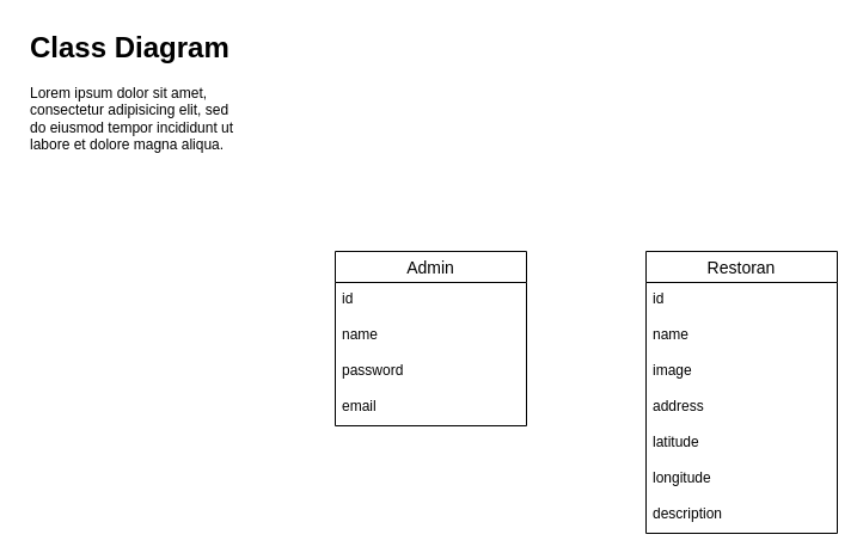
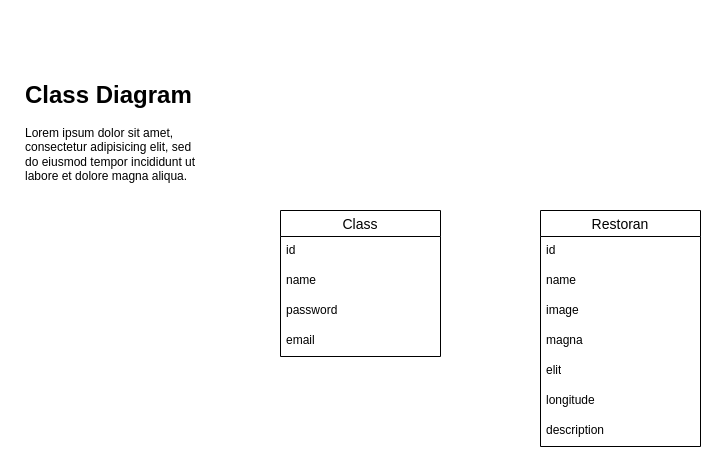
  <mxCell id="0" />
  <mxCell id="1" parent="0" />
- <mxCell id="2" value="Admin" style="swimlane;fontStyle=0;childLayout=stackLayout;horizontal=1;startSize=26;horizontalStack=0;resizeParent=1;resizeParentMax=0;resizeLast=0;collapsible=1;marginBottom=0;align=center;fontSize=14;" parent="1" vertex="1"><mxGeometry x="280" y="210" width="160" height="146" as="geometry" /></mxCell>
+ <mxCell id="2" value="Class" style="swimlane;fontStyle=0;childLayout=stackLayout;horizontal=1;startSize=26;horizontalStack=0;resizeParent=1;resizeParentMax=0;resizeLast=0;collapsible=1;marginBottom=0;align=center;fontSize=14;" parent="1" vertex="1"><mxGeometry x="280" y="210" width="160" height="146" as="geometry" /></mxCell>
  <mxCell id="3" value="id" style="text;strokeColor=none;fillColor=none;spacingLeft=4;spacingRight=4;overflow=hidden;rotatable=0;points=[[0,0.5],[1,0.5]];portConstraint=eastwest;fontSize=12;whiteSpace=wrap;html=1;" parent="2" vertex="1"><mxGeometry y="26" width="160" height="30" as="geometry" /></mxCell>
  <mxCell id="4" value="name" style="text;strokeColor=none;fillColor=none;spacingLeft=4;spacingRight=4;overflow=hidden;rotatable=0;points=[[0,0.5],[1,0.5]];portConstraint=eastwest;fontSize=12;whiteSpace=wrap;html=1;" parent="2" vertex="1"><mxGeometry y="56" width="160" height="30" as="geometry" /></mxCell>
  <mxCell id="5" value="password" style="text;strokeColor=none;fillColor=none;spacingLeft=4;spacingRight=4;overflow=hidden;rotatable=0;points=[[0,0.5],[1,0.5]];portConstraint=eastwest;fontSize=12;whiteSpace=wrap;html=1;" parent="2" vertex="1"><mxGeometry y="86" width="160" height="30" as="geometry" /></mxCell>
  <mxCell id="6" value="email" style="text;strokeColor=none;fillColor=none;spacingLeft=4;spacingRight=4;overflow=hidden;rotatable=0;points=[[0,0.5],[1,0.5]];portConstraint=eastwest;fontSize=12;whiteSpace=wrap;html=1;" vertex="1" parent="2"><mxGeometry y="116" width="160" height="30" as="geometry" /></mxCell>
  <mxCell id="7" value="Restoran" style="swimlane;fontStyle=0;childLayout=stackLayout;horizontal=1;startSize=26;horizontalStack=0;resizeParent=1;resizeParentMax=0;resizeLast=0;collapsible=1;marginBottom=0;align=center;fontSize=14;" parent="1" vertex="1"><mxGeometry x="540" y="210" width="160" height="236" as="geometry" /></mxCell>
  <mxCell id="8" value="id" style="text;strokeColor=none;fillColor=none;spacingLeft=4;spacingRight=4;overflow=hidden;rotatable=0;points=[[0,0.5],[1,0.5]];portConstraint=eastwest;fontSize=12;whiteSpace=wrap;html=1;" parent="7" vertex="1"><mxGeometry y="26" width="160" height="30" as="geometry" /></mxCell>
  <mxCell id="9" value="name" style="text;strokeColor=none;fillColor=none;spacingLeft=4;spacingRight=4;overflow=hidden;rotatable=0;points=[[0,0.5],[1,0.5]];portConstraint=eastwest;fontSize=12;whiteSpace=wrap;html=1;" parent="7" vertex="1"><mxGeometry y="56" width="160" height="30" as="geometry" /></mxCell>
  <mxCell id="10" value="image" style="text;strokeColor=none;fillColor=none;spacingLeft=4;spacingRight=4;overflow=hidden;rotatable=0;points=[[0,0.5],[1,0.5]];portConstraint=eastwest;fontSize=12;whiteSpace=wrap;html=1;" parent="7" vertex="1"><mxGeometry y="86" width="160" height="30" as="geometry" /></mxCell>
- <mxCell id="11" value="address" style="text;strokeColor=none;fillColor=none;spacingLeft=4;spacingRight=4;overflow=hidden;rotatable=0;points=[[0,0.5],[1,0.5]];portConstraint=eastwest;fontSize=12;whiteSpace=wrap;html=1;" vertex="1" parent="7"><mxGeometry y="116" width="160" height="30" as="geometry" /></mxCell>
- <mxCell id="12" value="latitude" style="text;strokeColor=none;fillColor=none;spacingLeft=4;spacingRight=4;overflow=hidden;rotatable=0;points=[[0,0.5],[1,0.5]];portConstraint=eastwest;fontSize=12;whiteSpace=wrap;html=1;" vertex="1" parent="7"><mxGeometry y="146" width="160" height="30" as="geometry" /></mxCell>
+ <mxCell id="11" value="magna" style="text;strokeColor=none;fillColor=none;spacingLeft=4;spacingRight=4;overflow=hidden;rotatable=0;points=[[0,0.5],[1,0.5]];portConstraint=eastwest;fontSize=12;whiteSpace=wrap;html=1;" vertex="1" parent="7"><mxGeometry y="116" width="160" height="30" as="geometry" /></mxCell>
+ <mxCell id="12" value="elit" style="text;strokeColor=none;fillColor=none;spacingLeft=4;spacingRight=4;overflow=hidden;rotatable=0;points=[[0,0.5],[1,0.5]];portConstraint=eastwest;fontSize=12;whiteSpace=wrap;html=1;" vertex="1" parent="7"><mxGeometry y="146" width="160" height="30" as="geometry" /></mxCell>
  <mxCell id="13" value="longitude" style="text;strokeColor=none;fillColor=none;spacingLeft=4;spacingRight=4;overflow=hidden;rotatable=0;points=[[0,0.5],[1,0.5]];portConstraint=eastwest;fontSize=12;whiteSpace=wrap;html=1;" vertex="1" parent="7"><mxGeometry y="176" width="160" height="30" as="geometry" /></mxCell>
  <mxCell id="14" value="description" style="text;strokeColor=none;fillColor=none;spacingLeft=4;spacingRight=4;overflow=hidden;rotatable=0;points=[[0,0.5],[1,0.5]];portConstraint=eastwest;fontSize=12;whiteSpace=wrap;html=1;" vertex="1" parent="7"><mxGeometry y="206" width="160" height="30" as="geometry" /></mxCell>
- <mxCell id="15" value="&lt;h1&gt;Class Diagram&lt;/h1&gt;&lt;p&gt;Lorem ipsum dolor sit amet, consectetur adipisicing elit, sed do eiusmod tempor incididunt ut labore et dolore magna aliqua.&lt;/p&gt;" style="text;html=1;strokeColor=none;fillColor=none;spacing=5;spacingTop=-20;whiteSpace=wrap;overflow=hidden;rounded=0;" vertex="1" parent="1"><mxGeometry x="20" y="20" width="190" height="120" as="geometry" /></mxCell>
+ <mxCell id="15" value="&lt;h1&gt;Class Diagram&lt;/h1&gt;&lt;p&gt;Lorem ipsum dolor sit amet, consectetur adipisicing elit, sed do eiusmod tempor incididunt ut labore et dolore magna aliqua.&lt;/p&gt;" style="text;html=1;strokeColor=none;fillColor=none;spacing=5;spacingTop=-20;whiteSpace=wrap;overflow=hidden;rounded=0;" vertex="1" parent="1"><mxGeometry x="20" y="75" width="190" height="120" as="geometry" /></mxCell>
